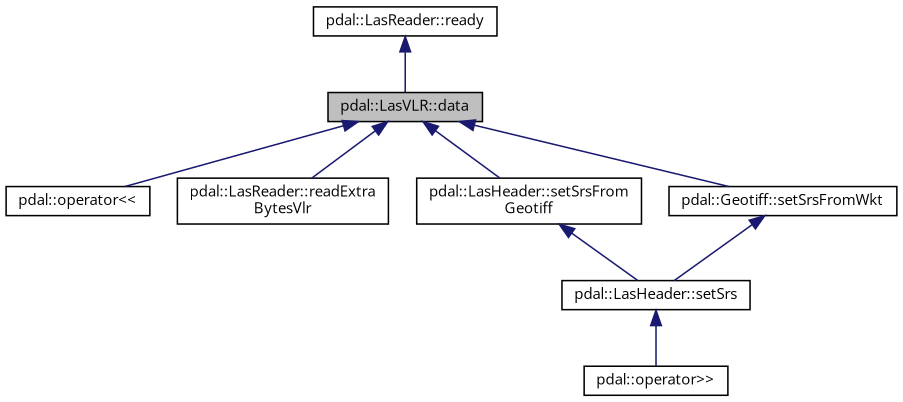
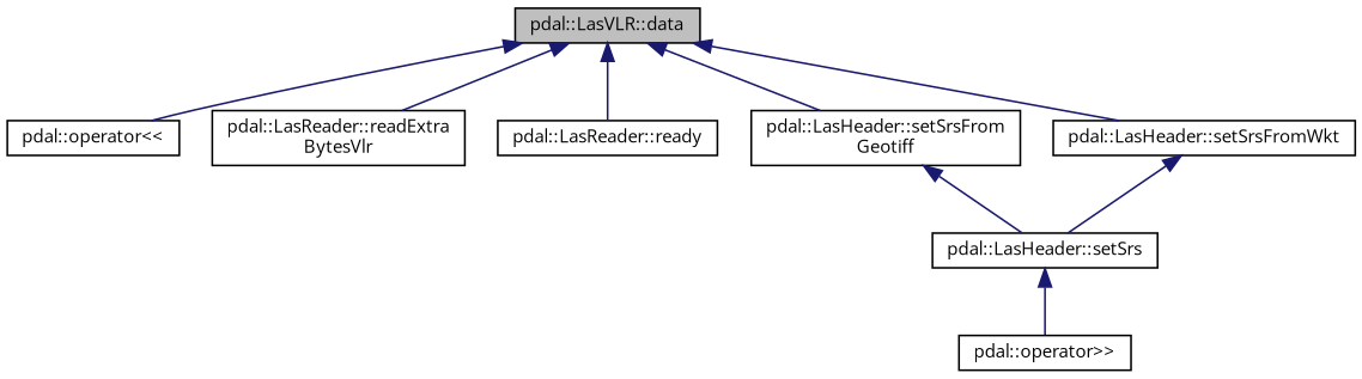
  digraph {
    fontname="Open Sans"
    rankdir=TB
    node [color=black fillcolor=white fontname="Open Sans" fontsize=10 shape=record style=filled]
    edge [color=midnightblue dir=back fontname="Open Sans" fontsize=10 labelfontname=Helvetica labelfontsize=10 style=solid]
    n1 [fillcolor=grey75 fontcolor=black height=0.2 label="pdal::LasVLR::data" width=0.4]
    n2 [height=0.2 label="pdal::operator\<\<" width=0.4]
    n3 [height=0.2 label="pdal::LasReader::readExtra\lBytesVlr" width=0.4]
    n4 [height=0.2 label="pdal::LasReader::ready" width=0.4]
    n5 [height=0.2 label="pdal::LasHeader::setSrsFrom\lGeotiff" width=0.4]
-   n6 [height=0.2 label="pdal::Geotiff::setSrsFromWkt" width=0.4]
+   n6 [height=0.2 label="pdal::LasHeader::setSrsFromWkt" width=0.4]
    n7 [height=0.2 label="pdal::LasHeader::setSrs" width=0.4]
    n8 [height=0.2 label="pdal::operator\>\>" width=0.4]
    n1 -> n2
    n1 -> n3
-   n4 -> n1
+   n1 -> n4
    n1 -> n5
    n1 -> n6
    n5 -> n7
    n6 -> n7
    n7 -> n8
  }
